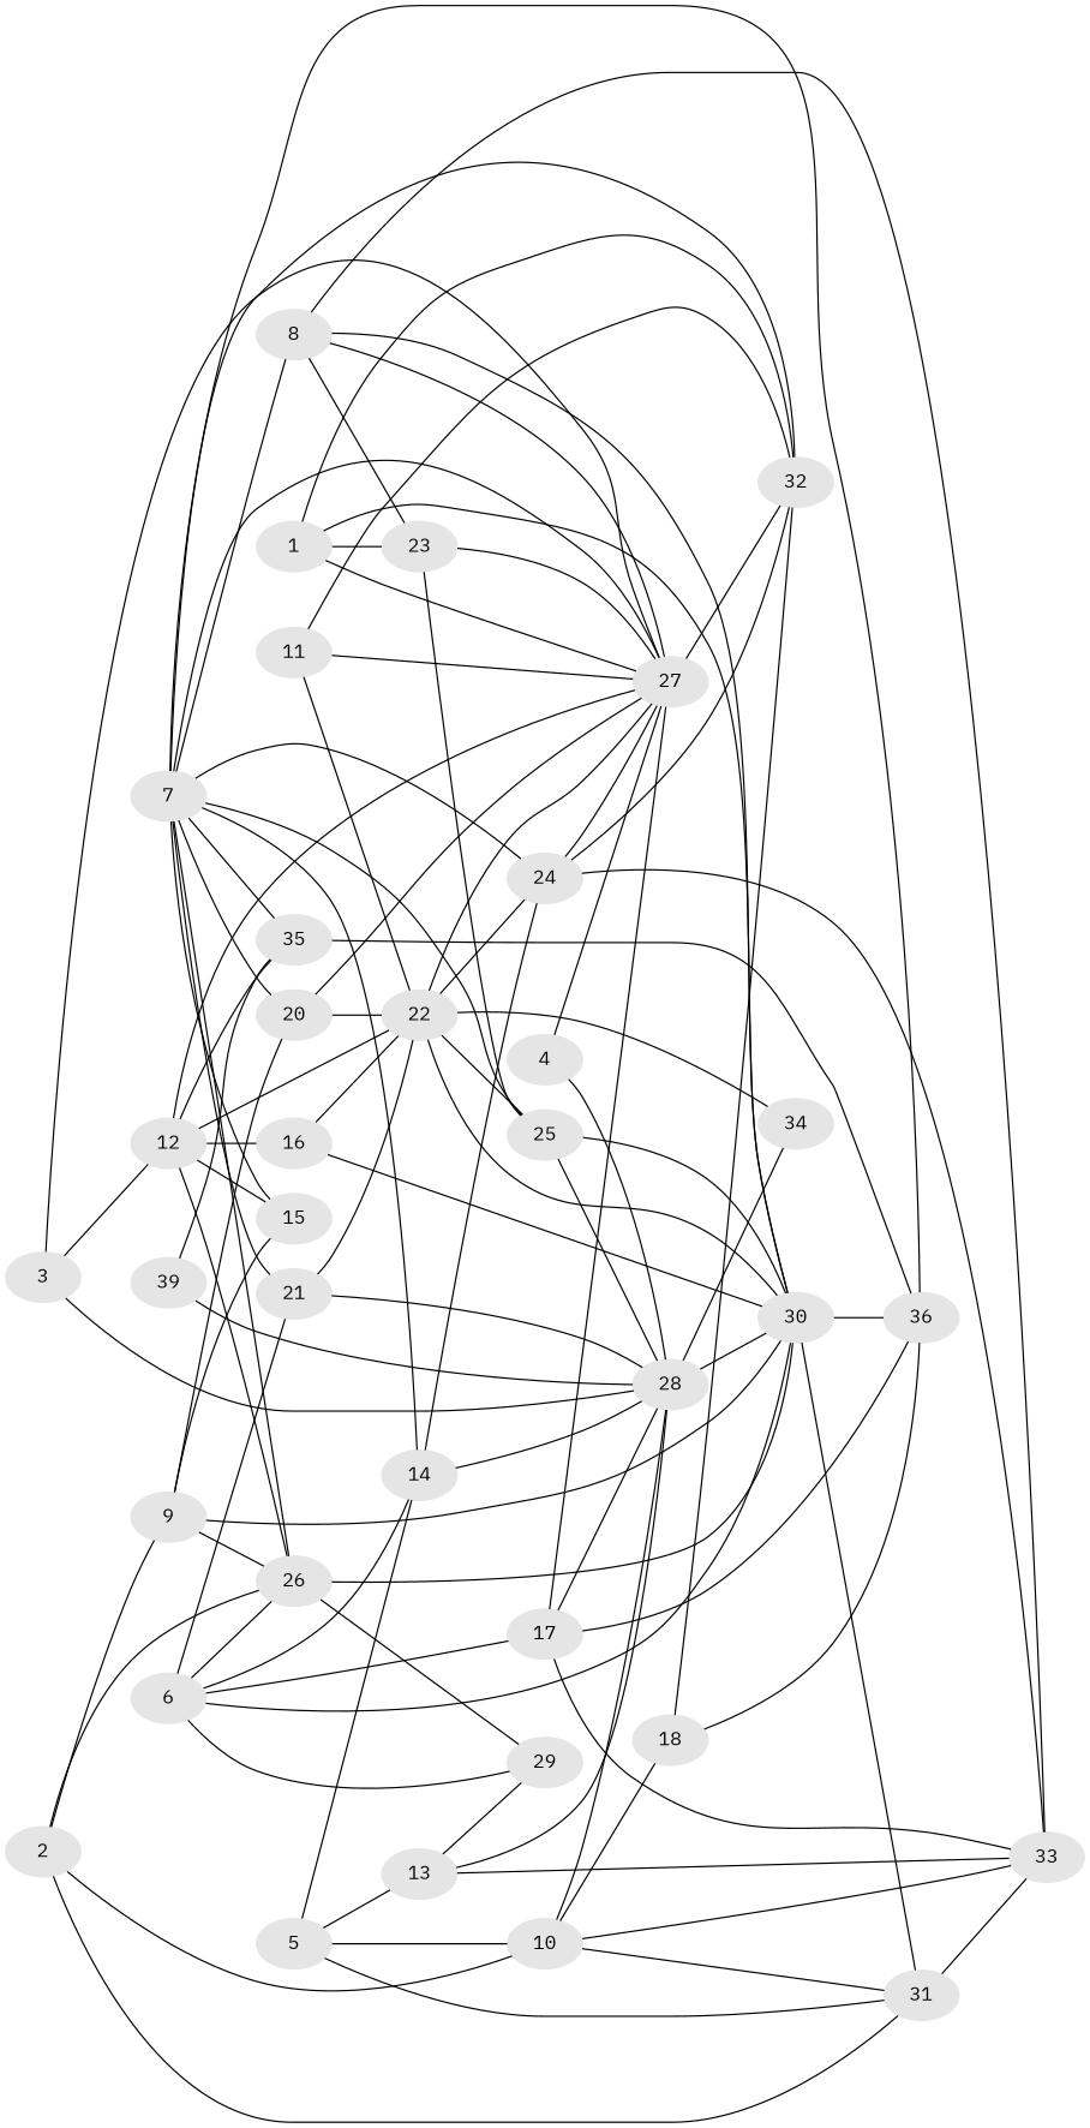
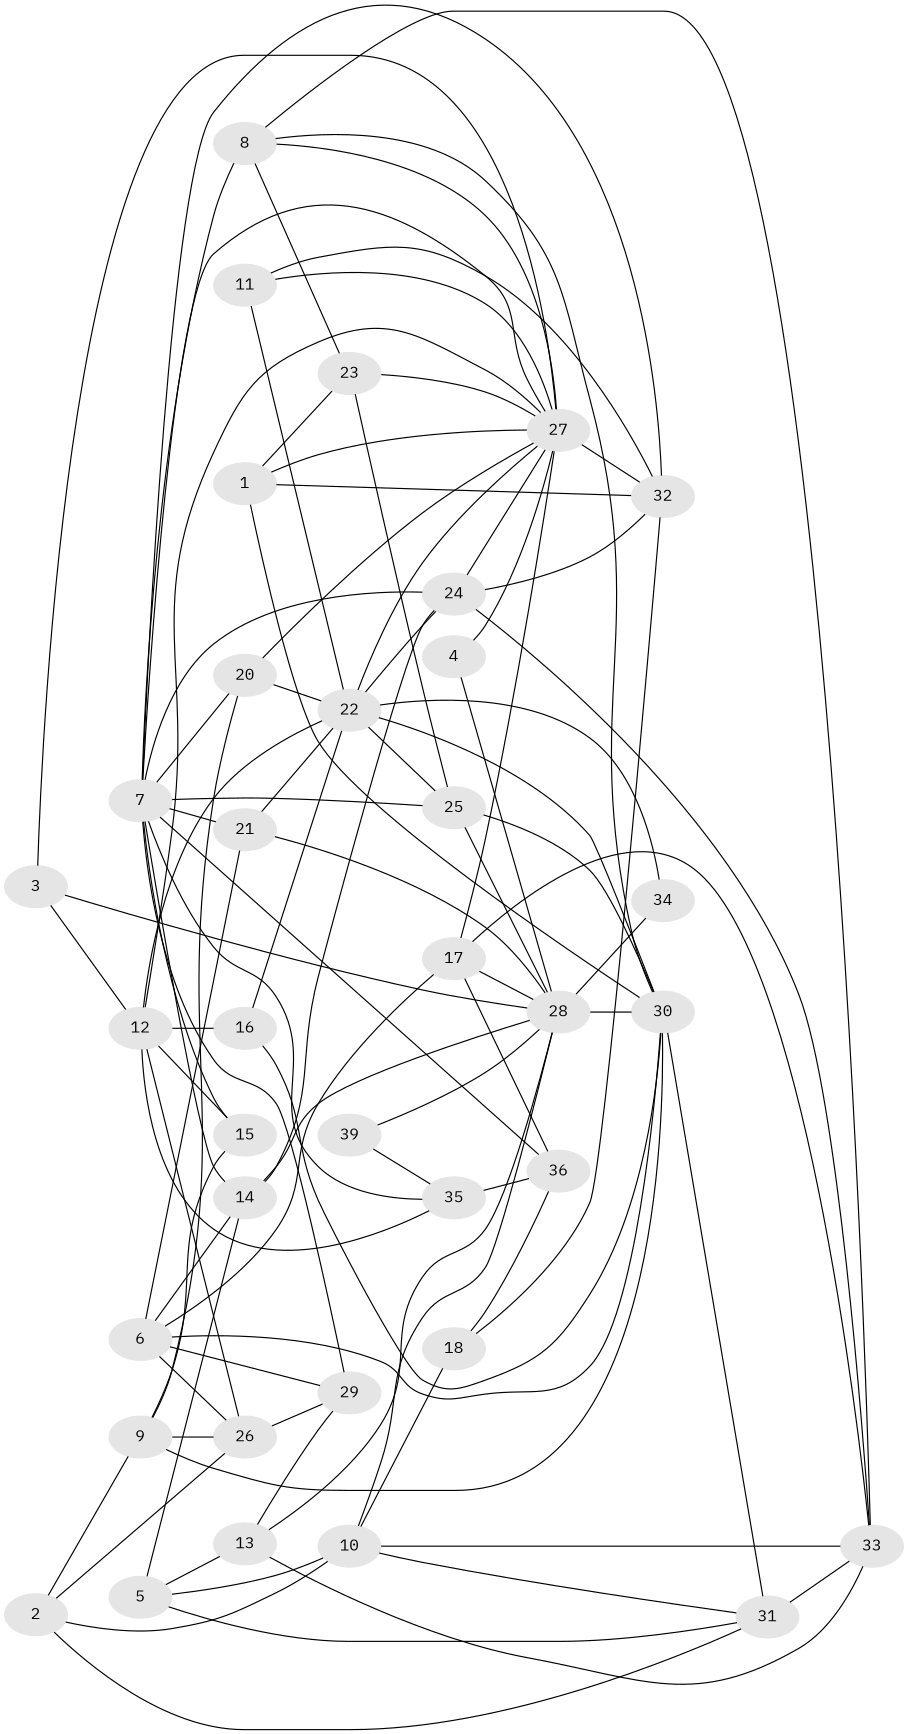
  graph {
    fontname="IBM Plex Mono"
    rankdir=LR
    node [color=gray90 fontname="IBM Plex Mono" style=filled]
    edge [fontname="IBM Plex Mono" weight=1.0]
    1
    23
    27
    30
    32
    25
    31
    36
    2
    9
    10
    26
    15
    20
    28
    33
    18
    29
    3
    12
    35
    22
    16
    34
    4
    5
    13
    14
    24
    6
    17
    21
    7
    8
    11
    n36 [label=39]
    1 -- 23
    1 -- 27
    1 -- 30
    1 -- 32
    23 -- 27 [weight=2.0]
    23 -- 25
    27 -- 32
    30 -- 31
-   30 -- 36
    25 -- 30
    25 -- 28
    31 -- 33
    2 -- 31
    2 -- 9
    2 -- 10
    2 -- 26
    9 -- 30
    9 -- 26
    9 -- 15
    9 -- 20
    10 -- 31
    10 -- 28
    10 -- 33 [weight=2.0]
    10 -- 18
-   26 -- 30
    26 -- 29 [weight=2.0]
    20 -- 27
    20 -- 22
    28 -- 30
    28 -- 34
    18 -- 32
    18 -- 36
    3 -- 27
    3 -- 28 [weight=2.0]
    3 -- 12
    12 -- 27
    12 -- 26
    12 -- 15
    12 -- 35
    12 -- 22
    12 -- 16
    35 -- 36
    22 -- 27 [weight=2.0]
    22 -- 30
    22 -- 25
    22 -- 34
    22 -- 24
    16 -- 30
    16 -- 22
    4 -- 27 [weight=2.0]
    4 -- 28
    5 -- 31 [weight=2.0]
    5 -- 10
    5 -- 13
    5 -- 14
    13 -- 28
    13 -- 33
    13 -- 29
    14 -- 28
    14 -- 24
    24 -- 27
    24 -- 32
    24 -- 33
    6 -- 30
    6 -- 26
    6 -- 29 [weight=2.0]
    6 -- 14
    6 -- 17
    6 -- 21
    17 -- 27
    17 -- 36
    17 -- 28
    17 -- 33
    21 -- 28
    21 -- 22
    7 -- 27
    7 -- 32
    7 -- 25
    7 -- 36
    7 -- 15
    7 -- 20
-   7 -- 26
+   7 -- 29
    7 -- 35
    7 -- 14
    7 -- 24
    7 -- 21
    7 -- 8
    8 -- 23
    8 -- 27
    8 -- 30
    8 -- 33
    11 -- 27
    11 -- 32
    11 -- 22
    n36 -- 28
    n36 -- 35
  }
